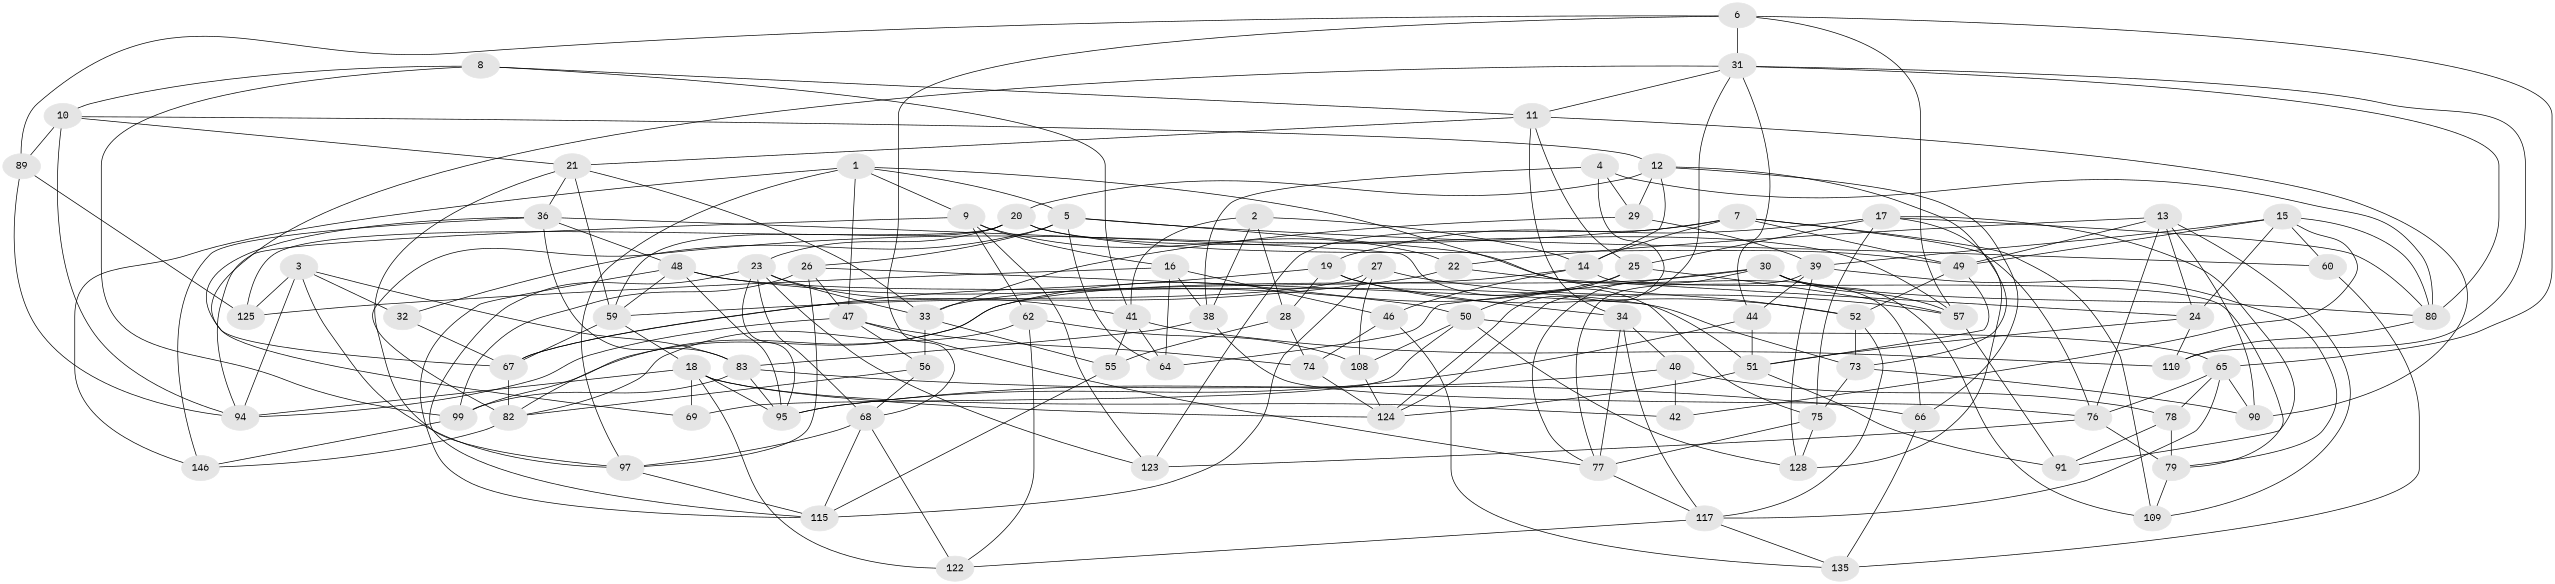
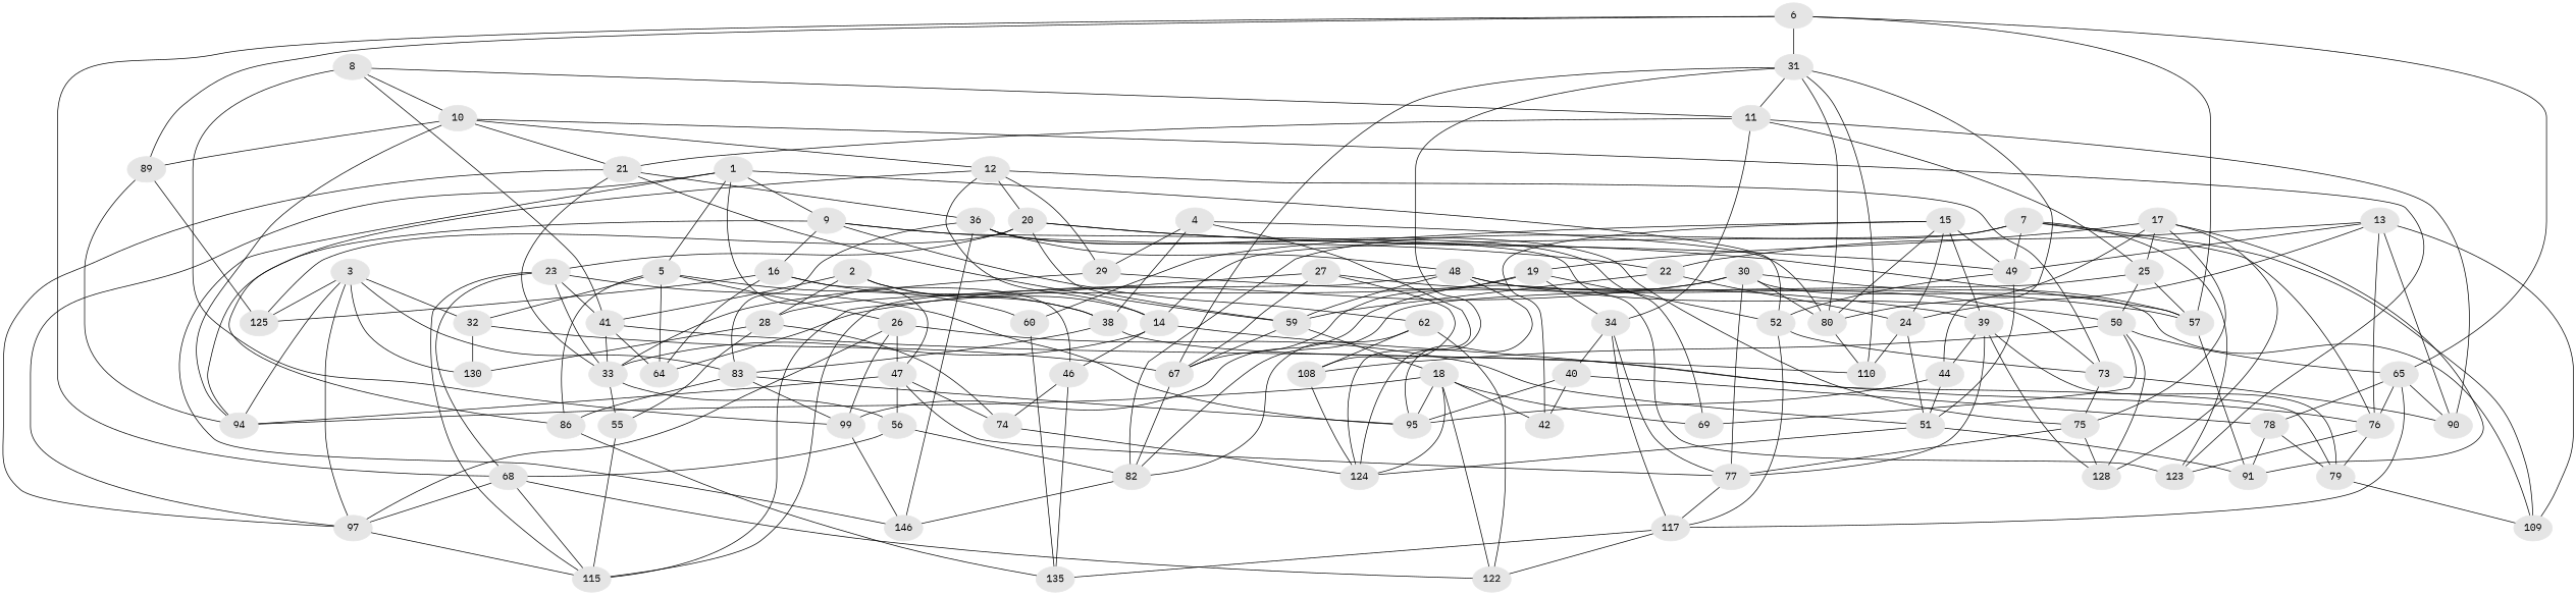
  graph {
    fontname="IBM Plex Mono"
    node [color=gray90 fontname="IBM Plex Mono" style=filled]
    edge [fontname="IBM Plex Mono"]
    1 [super="+106"]
    5 [super="+127"]
    9 [super="+133"]
    47 [super="+102"]
    52 [super="+144"]
    97 [super="+112"]
    146
    32
    26 [super="+72"]
    60
    64
-   86 [label=66]
+   86
    n13 [label=94 super="+111"]
    123
    16 [super="+70"]
    22
    62
    74
    56
    77 [super="+141"]
    73 [super="+129"]
    117 [super="+126"]
    115 [super="+132"]
    14 [super="+81"]
    33 [super="+61"]
    46
    79 [super="+120"]
    2
    28 [super="+145"]
    38 [super="+143"]
    41 [super="+100"]
+   130
    55
    83 [super="+114"]
    76 [super="+104"]
    110
    3 [super="+66"]
    125
    67 [super="+142"]
    99 [super="+137"]
    95 [super="+138"]
    4
    29
    80 [super="+107"]
    124 [super="+147"]
    39 [super="+92"]
    51 [super="+54"]
    135
    6 [super="+103"]
    31 [super="+43"]
    57 [super="+88"]
    65 [super="+121"]
    68 [super="+84"]
    89
    11 [super="+71"]
    21 [super="+134"]
    25 [super="+85"]
    34 [super="+105"]
    90
    44
    91
    78
    122
    7 [super="+116"]
    49 [super="+140"]
    82 [super="+131"]
    109
    10 [super="+63"]
    12 [super="+136"]
    8
    24 [super="+37"]
    59 [super="+87"]
    108
    20 [super="+93"]
    36 [super="+53"]
    50 [super="+96"]
    40
    23 [super="+119"]
    75 [super="+118"]
    13 [super="+101"]
    15 [super="+94"]
    42
    128
    17 [super="+45"]
    19 [super="+35"]
    18 [super="+139"]
    69
    48 [super="+58"]
    27
    30 [super="+113"]
    1 -- 5
    1 -- 9
    1 -- 47
    1 -- 52
    1 -- 97
    1 -- 146
    5 -- 32
    5 -- 26
    5 -- 60
    5 -- 64
    5 -- 86
    9 -- n13
    9 -- 123
    9 -- 16
    9 -- 22
    9 -- 62
    47 -- n13
    47 -- 74
    47 -- 56
    47 -- 77
    52 -- 73 [weight=2]
    52 -- 117
    97 -- 115
+   32 -- 130
    32 -- 67
    26 -- 47
    26 -- 97
    26 -- 99 [weight=2]
    26 -- 51
    60 -- 135
    86 -- 135
    16 -- 64
    16 -- 46
    16 -- 38
    16 -- 125
    22 -- 24
    22 -- 59
    62 -- 122
    62 -- 82
    62 -- 108
    74 -- 124
    56 -- 68
    56 -- 82
    77 -- 117
    73 -- 90
    73 -- 75
    117 -- 135
    117 -- 122
    14 -- 33
    14 -- 46
    14 -- 79
    33 -- 56
    33 -- 55
    46 -- 74
    46 -- 135
    79 -- 109
    2 -- 14
    2 -- 28
    2 -- 38
    2 -- 41
    28 -- 74
+   28 -- 130
    28 -- 55
    38 -- 83
    38 -- 76
    41 -- 64
-   41 -- 55
+   41 -- 33
    41 -- 110
    55 -- 115
    83 -- 86
    83 -- 99
    83 -- 95
    76 -- 123
    76 -- 79
    3 -- 97
    3 -- 32
    3 -- n13
+   3 -- 130
    3 -- 83
    3 -- 125
    67 -- 82
    99 -- 146
    4 -- 38
    4 -- 29
    4 -- 80
    4 -- 124
    29 -- 33
    29 -- 39
    80 -- 110
    39 -- 77
    39 -- 79
    39 -- 44
    39 -- 128
    51 -- 124
    51 -- 91
    6 -- 31
    6 -- 57
    6 -- 65
    6 -- 68
    6 -- 89
    31 -- 110
    31 -- 67
    31 -- 80
    31 -- 124
    31 -- 11
    31 -- 44
    57 -- 91
    65 -- 117
    65 -- 76
    65 -- 90
    65 -- 78
    68 -- 97
    68 -- 115
    68 -- 122
    89 -- n13
    89 -- 125
    11 -- 21
    11 -- 25
    11 -- 34
    11 -- 90
    21 -- 97
    21 -- 33
    21 -- 59
    21 -- 36
    25 -- 57
    25 -- 82
    25 -- 50
    34 -- 77
    34 -- 117
    34 -- 40
    44 -- 95
    44 -- 51
    78 -- 79
    78 -- 91
    7 -- 123
    7 -- 14
    7 -- 76
    7 -- 49
    7 -- 82
    7 -- 109
    49 -- 52
    49 -- 51
    82 -- 146
    10 -- n13
-   23 -- 123
+   10 -- 123
    10 -- 89
    10 -- 21
    10 -- 12
    12 -- 86
    12 -- 73
    12 -- 14
    12 -- 29
    12 -- 20
    8 -- 41
    8 -- 99
    8 -- 11
    8 -- 10
    24 -- 110
    24 -- 51
    59 -- 67
    59 -- 18
    108 -- 124
    20 -- 125
    20 -- 57
    20 -- 49
    20 -- 59
    20 -- 23
    36 -- 146
    36 -- 83
    36 -- 75
    36 -- 69
    36 -- 48
    50 -- 65
    50 -- 108
    50 -- 128
    50 -- 69
    40 -- 95
    40 -- 78
    40 -- 42
    23 -- 115
    23 -- 33
    23 -- 41
    23 -- 95
    23 -- 68
    75 -- 77 [weight=2]
    75 -- 128
    13 -- 22
    13 -- 76
    13 -- 90
    13 -- 49
    13 -- 109
    13 -- 24
    15 -- 60
    15 -- 80
    15 -- 39
    15 -- 49
    15 -- 24
    15 -- 42
    17 -- 80
    17 -- 25
    17 -- 91
    17 -- 75
    17 -- 128
    17 -- 19
    19 -- 52
    19 -- 28
    19 -- 67
    19 -- 34 [weight=2]
    18 -- n13
    18 -- 95
    18 -- 124
    18 -- 122
    18 -- 42
    18 -- 69
    48 -- 73
    48 -- 115
    48 -- 95
    48 -- 59
    48 -- 50
    27 -- 115
    27 -- 67
    27 -- 57
    27 -- 108
    30 -- 64
    30 -- 77
    30 -- 99
    30 -- 80
    30 -- 57
    30 -- 109
  }
